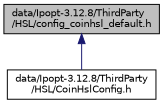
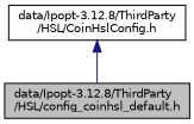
  digraph {
    node [color=black fontname=Helvetica fontsize=10 shape=record style=filled]
    n1 [fillcolor=grey75 fontcolor=black height=0.2 label="data/Ipopt-3.12.8/ThirdParty\l/HSL/config_coinhsl_default.h" width=0.4]
    n2 [fillcolor=white height=0.2 label="data/Ipopt-3.12.8/ThirdParty\l/HSL/CoinHslConfig.h" width=0.4]
-   n1 -> n2 [color=midnightblue dir=back fontname=Helvetica fontsize=10 labelfontname=Helvetica labelfontsize=10 style=solid]
+   n2 -> n1 [color=midnightblue dir=back fontname=Helvetica fontsize=10 labelfontname=Helvetica labelfontsize=10 style=solid]
  }
